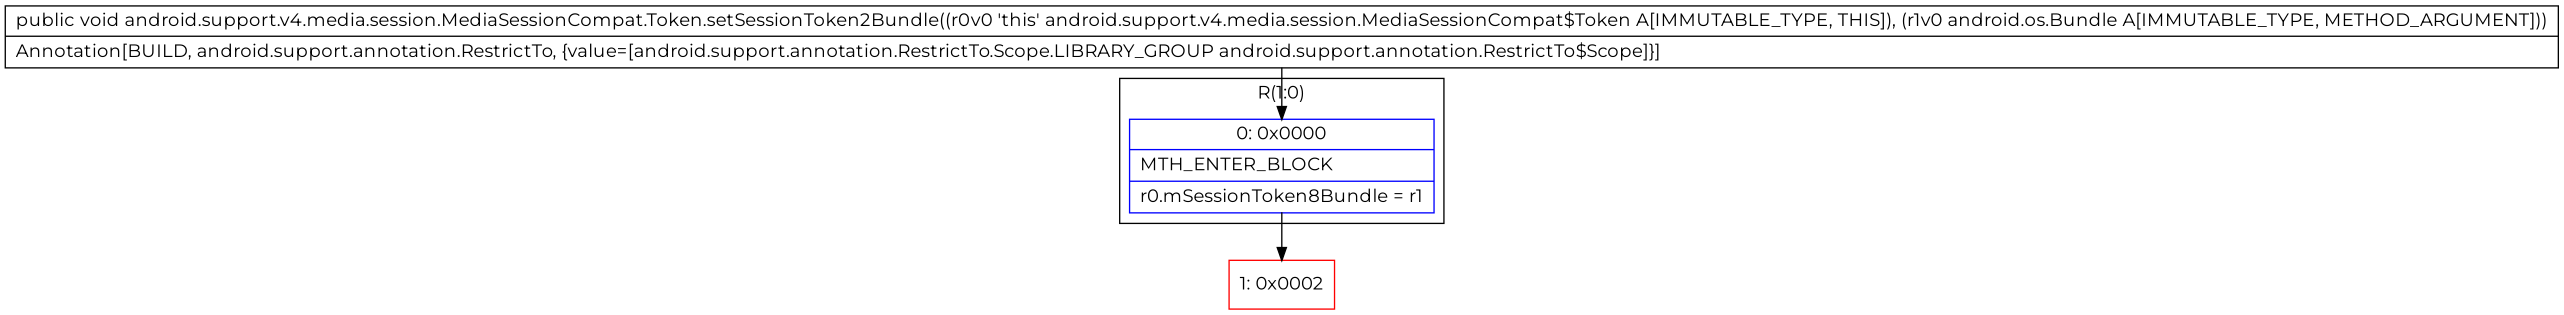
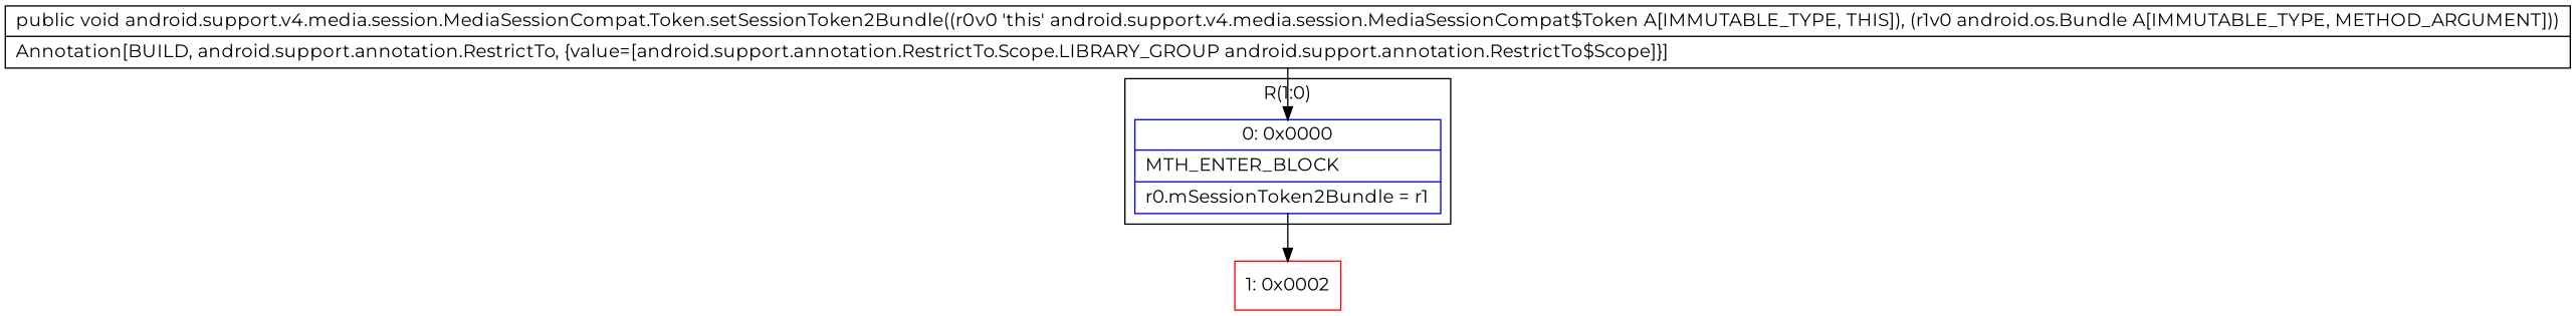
  digraph {
    fontname=Montserrat
    node [shape=record fontname=Montserrat]
    edge [fontname=Montserrat]
-   n1 [color=blue label="{0\:\ 0x0000|MTH_ENTER_BLOCK\l|r0.mSessionToken8Bundle = r1\l}"]
+   n1 [color=blue label="{0\:\ 0x0000|MTH_ENTER_BLOCK\l|r0.mSessionToken2Bundle = r1\l}"]
    n2 [color=red label="{1\:\ 0x0002}"]
    n3 [label="{public void android.support.v4.media.session.MediaSessionCompat.Token.setSessionToken2Bundle((r0v0 'this' android.support.v4.media.session.MediaSessionCompat$Token A[IMMUTABLE_TYPE, THIS]), (r1v0 android.os.Bundle A[IMMUTABLE_TYPE, METHOD_ARGUMENT]))  | Annotation[BUILD, android.support.annotation.RestrictTo, \{value=[android.support.annotation.RestrictTo.Scope.LIBRARY_GROUP android.support.annotation.RestrictTo$Scope]\}]\l}"]
    subgraph cluster_1 {
      label="R(1:0)"
      n1
    }
    n1 -> n2
    n3 -> n1
  }
